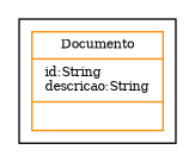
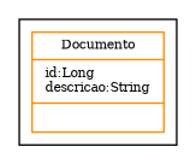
  digraph {
    fontname="Times-Roman"
    fontsize=8
-   n1 [fontname="Times-Roman" fontsize=8 label="{Documento|id:String\ldescricao:String\l|\l}" shape=record color=darkorange]
+   n1 [fontname="Times-Roman" fontsize=8 label="{Documento|id:Long\ldescricao:String\l|\l}" shape=record color=darkorange]
    subgraph cluster_1 {
      n1
    }
  }
